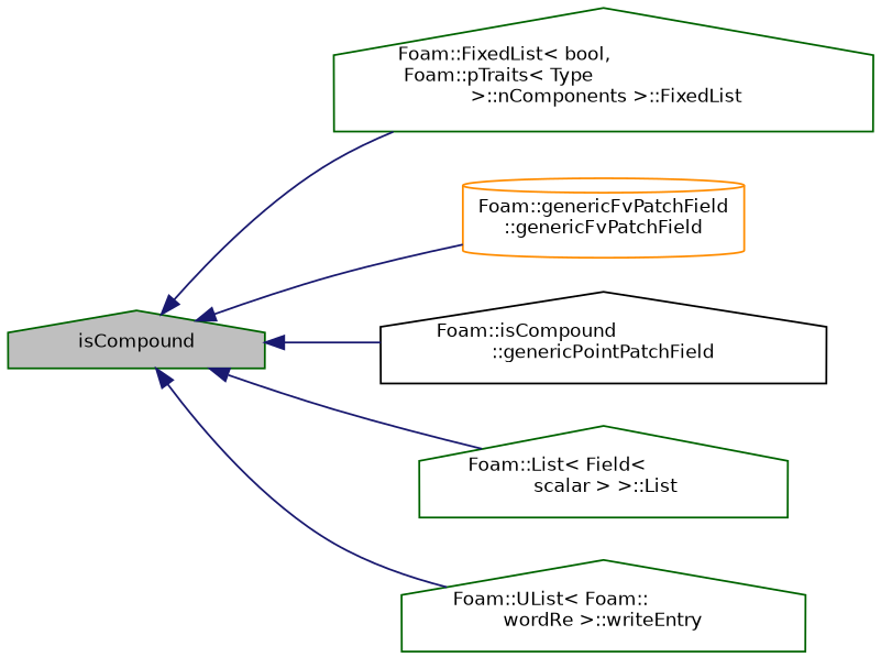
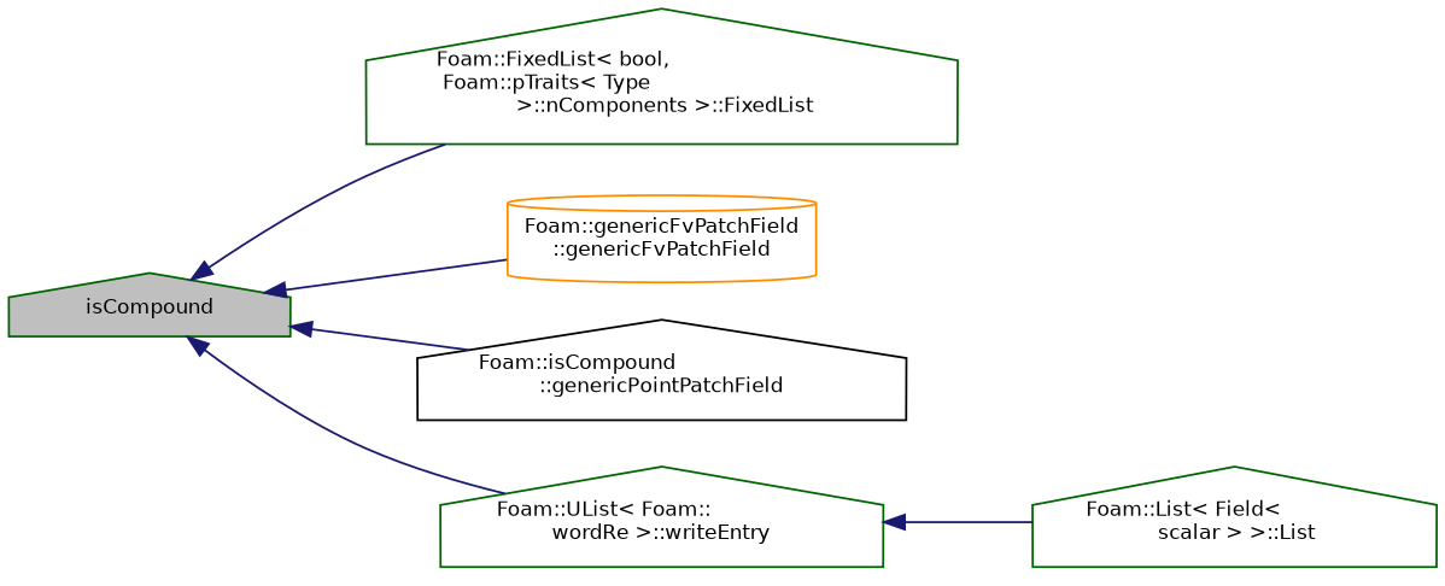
  digraph {
    rankdir=LR
    node [color=darkgreen fontname=Helvetica fontsize=10 shape=house]
    edge [color=midnightblue dir=back fontname=Helvetica fontsize=10 labelfontname=Helvetica labelfontsize=10 style=solid]
    n1 [fillcolor=grey75 fontcolor=black height=0.2 label=isCompound style=filled width=0.4]
    n2 [height=0.2 label="Foam::FixedList\< bool,\l Foam::pTraits\< Type\l \>::nComponents \>::FixedList" width=0.4]
    n3 [color=darkorange height=0.2 label="Foam::genericFvPatchField\l::genericFvPatchField" shape=cylinder width=0.4]
    n4 [color=black height=0.2 label="Foam::isCompound\l::genericPointPatchField" width=0.4]
    n5 [height=0.2 label="Foam::List\< Field\<\l scalar \> \>::List" width=0.4]
    n6 [height=0.2 label="Foam::UList\< Foam::\lwordRe \>::writeEntry" width=0.4]
    n1 -> n2
    n1 -> n3
    n1 -> n4
-   n1 -> n5
+   n6 -> n5
    n1 -> n6
  }
